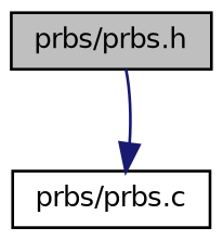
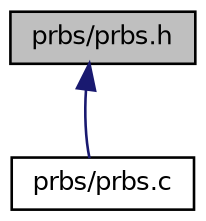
  digraph {
    node [color=black fontname=Helvetica fontsize=10 shape=record]
    n1 [fillcolor=grey75 fontcolor=black height=0.2 label="prbs/prbs.h" style=filled width=0.4]
    n2 [height=0.2 label="prbs/prbs.c" width=0.4]
-   n2 -> n1 [color=midnightblue dir=back fontname=Helvetica fontsize=10 labelfontname=Helvetica labelfontsize=10 style=solid]
+   n1 -> n2 [color=midnightblue dir=back fontname=Helvetica fontsize=10 labelfontname=Helvetica labelfontsize=10 style=solid]
  }
